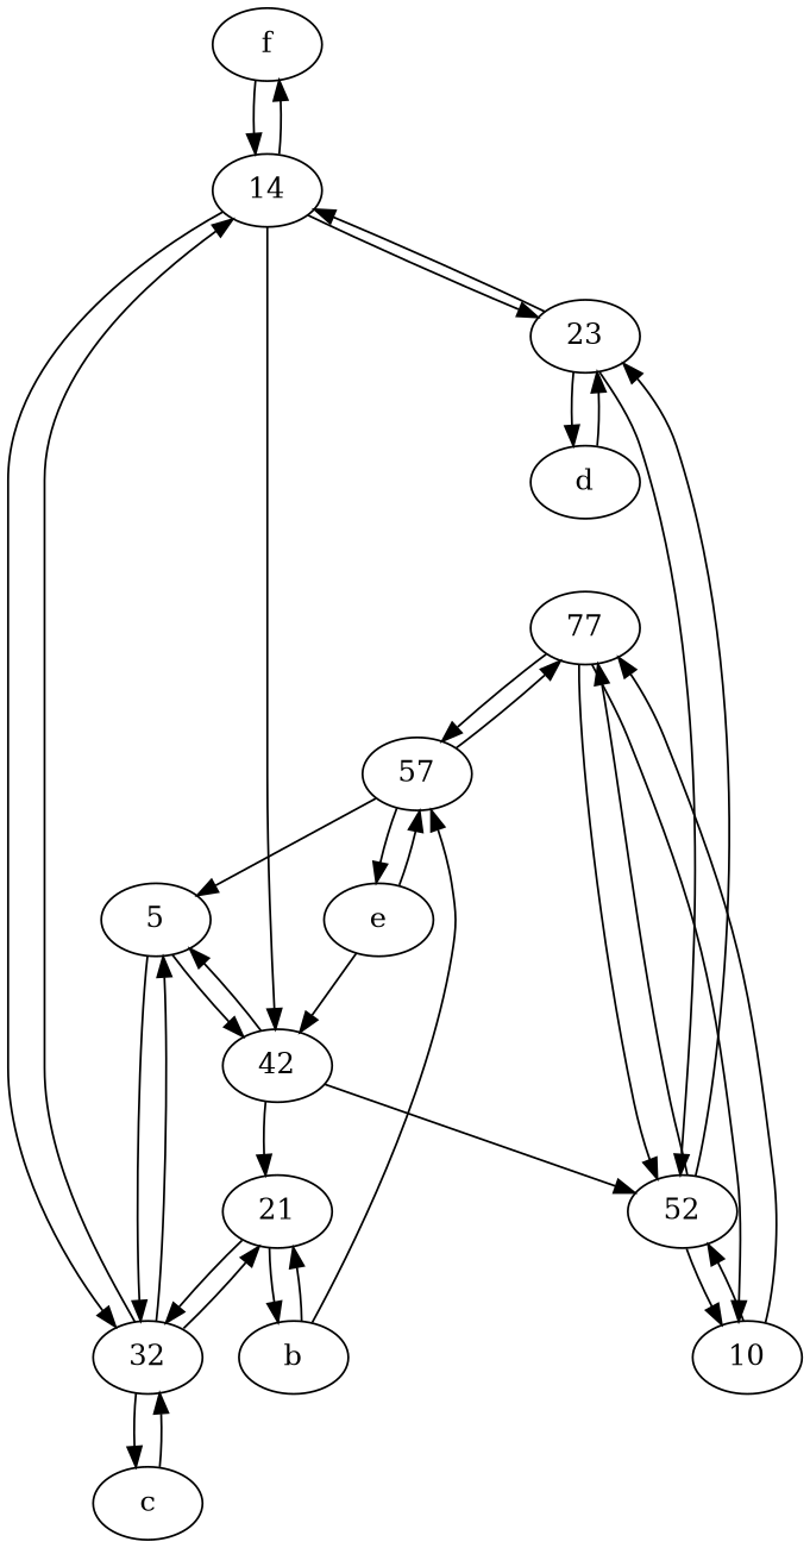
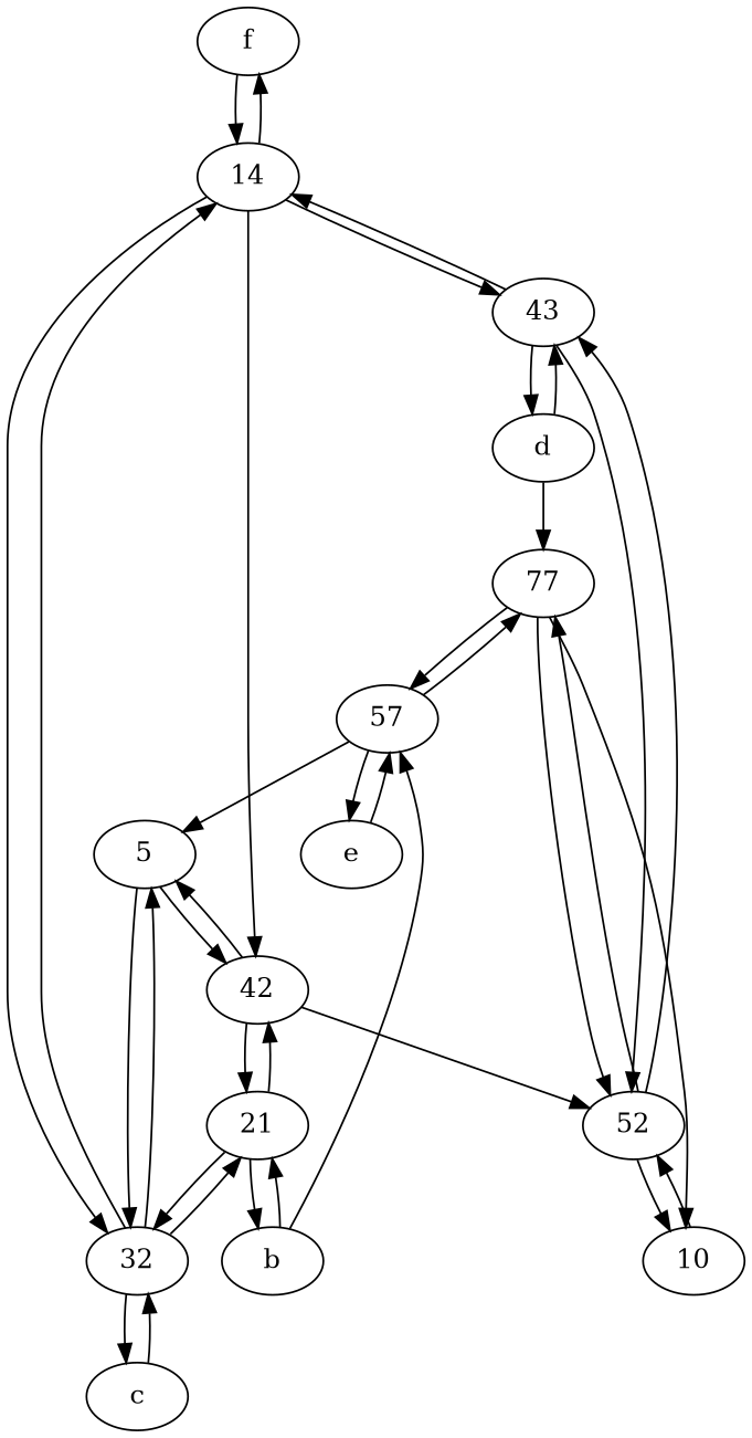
  digraph {
    f
    14
    42
    32
-   43 [label=23]
+   43
    21
    52
    5
    b
    10
    n11 [label=77]
    c
    57
    d
    e
    f -> 14
    14 -> f
    14 -> 42
    14 -> 32
    14 -> 43
    42 -> 21
    42 -> 52
    42 -> 5
    32 -> 14
    32 -> 21
    32 -> 5
    32 -> c
    43 -> 14
    43 -> 52
    43 -> d
-   e -> 42
+   21 -> 42
    21 -> 32
    21 -> b
    52 -> 43
    52 -> 10
    52 -> n11
    5 -> 42
    5 -> 32
    b -> 21
    b -> 57
    10 -> 52
-   10 -> n11
+   d -> n11
    n11 -> 52
    n11 -> 10
    n11 -> 57
    c -> 32
    57 -> 5
    57 -> n11
    57 -> e
    d -> 43
    e -> 57
  }
